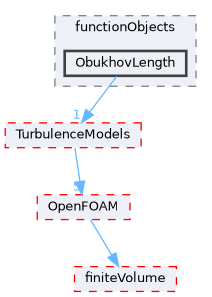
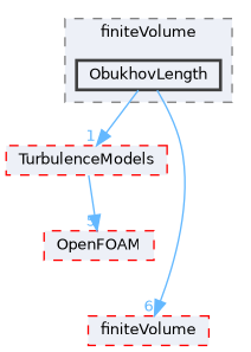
  digraph {
    compound=true
    node [color=red fillcolor="#edf0f7" fontname=Helvetica fontsize=10 shape=box style="filled,dashed"]
    edge [color=steelblue1 fontcolor=steelblue1 fontname=Helvetica fontsize=10 labeldistance=1.5 labelfontname=Helvetica labelfontsize=10]
    n1 [color=grey25 height=0.2 label=ObukhovLength style="filled,bold" width=0.4]
    n2 [height=0.2 label=TurbulenceModels width=0.4]
    n3 [height=0.2 label=finiteVolume width=0.4]
    n4 [height=0.2 label=OpenFOAM width=0.4]
    subgraph cluster_1 {
      bgcolor="#edf0f7"
      fontname=Helvetica
      fontsize=10
-     label=functionObjects
+     label=finiteVolume
      pencolor=grey50
      style="filled,dashed"
      n1
    }
    n1 -> n2 [headlabel=1]
-   n4 -> n3 [headlabel=6]
+   n1 -> n3 [headlabel=6]
    n2 -> n4 [headlabel=5]
  }
